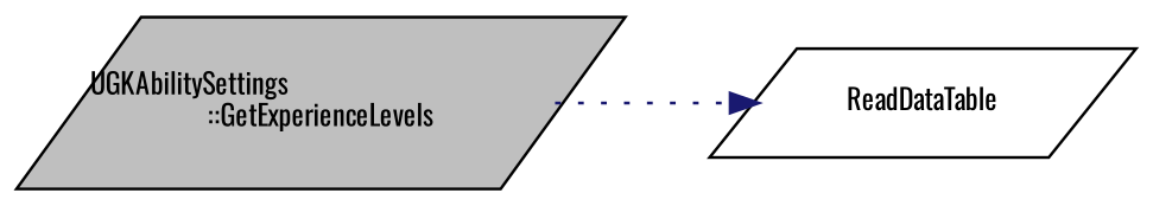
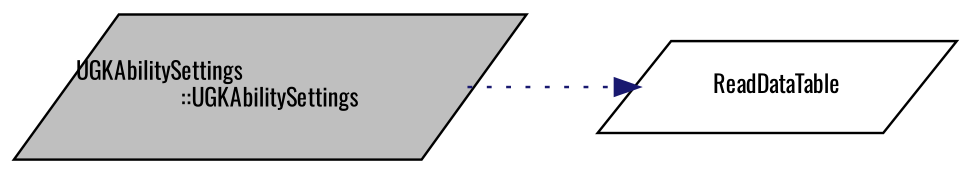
  digraph {
    rankdir=LR
    fontname=Oswald
    node [color=black fontname=Oswald fontsize=10 shape=parallelogram style=filled]
-   n1 [fillcolor=grey75 fontcolor=black height=0.2 label="UGKAbilitySettings\l::GetExperienceLevels" width=0.4]
+   n1 [fillcolor=grey75 fontcolor=black height=0.2 label="UGKAbilitySettings\l::UGKAbilitySettings" width=0.4]
    n2 [fillcolor=white height=0.2 label=ReadDataTable width=0.4]
    n1 -> n2 [color=midnightblue fontname=Oswald fontsize=10 labelfontname=Helvetica labelfontsize=10 style=dotted]
  }
